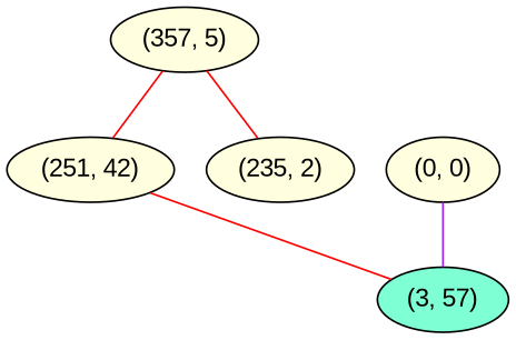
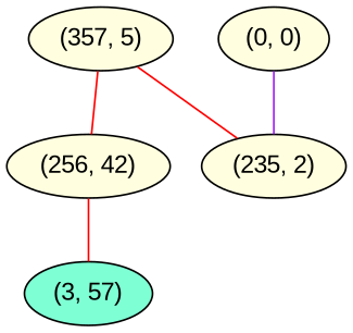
  graph {
    fontname="Liberation Sans"
    node [fillcolor=lightyellow fontname="Liberation Sans" style=filled]
    edge [color=red fontname="Liberation Sans" weight=1]
    n1 [label="(357, 5)"]
-   "(251, 42)"
+   "(251, 42)" [label="(256, 42)"]
    "(235, 2)"
    n4 [fillcolor=aquamarine label="(3, 57)"]
    "(0, 0)"
    n1 -- "(251, 42)"
    n1 -- "(235, 2)"
    "(251, 42)" -- n4
-   "(0, 0)" -- n4 [color=purple weight=4]
+   "(0, 0)" -- "(235, 2)" [color=purple weight=4]
  }
